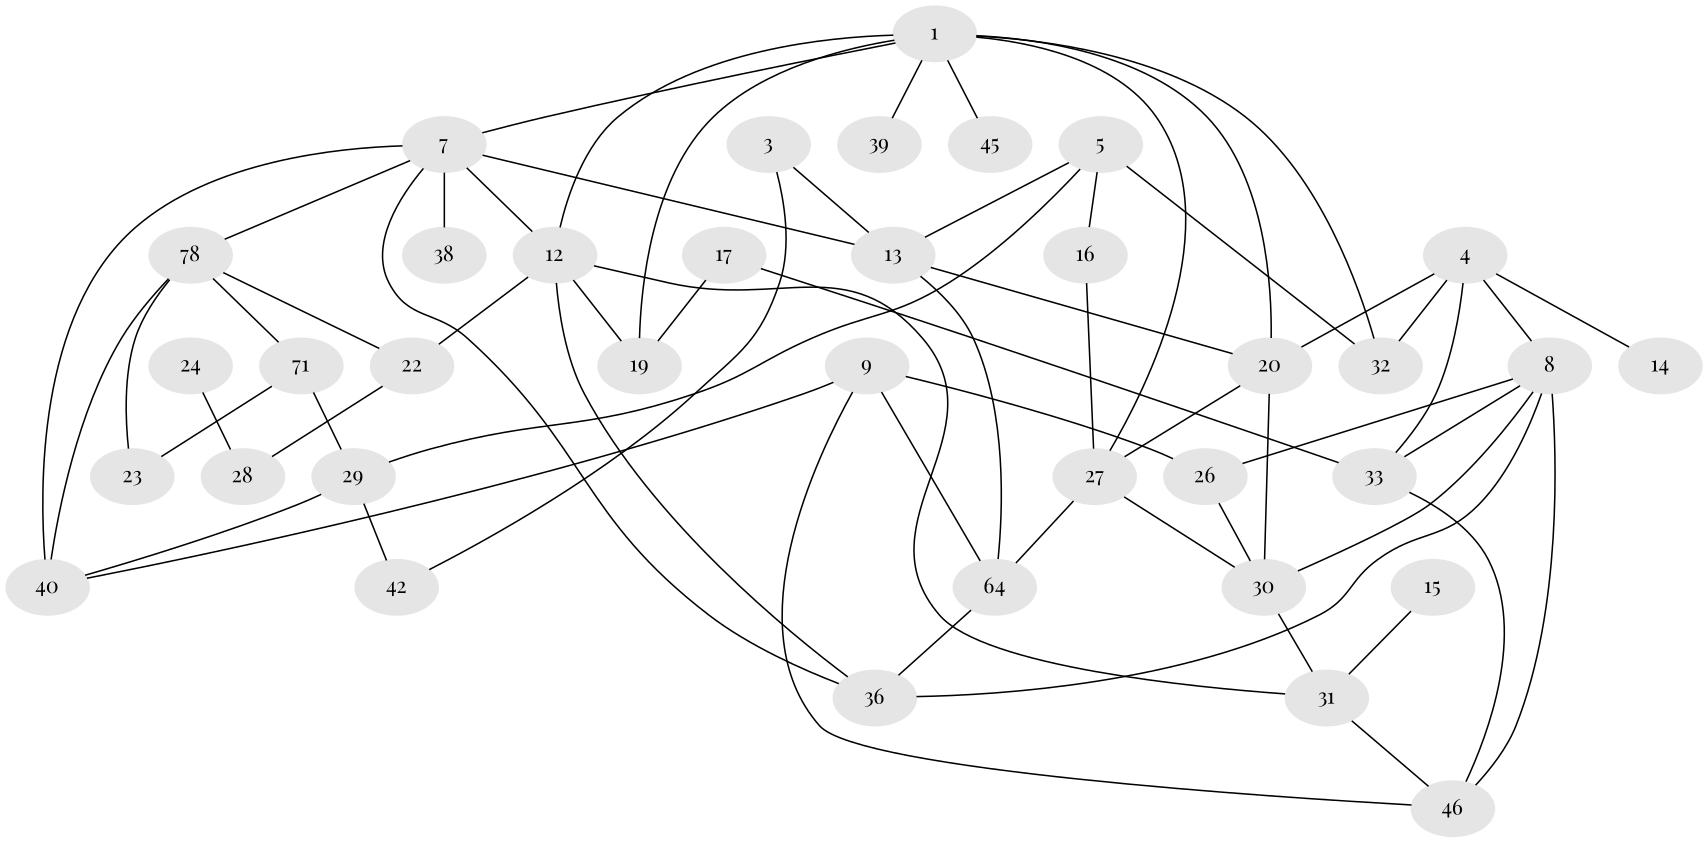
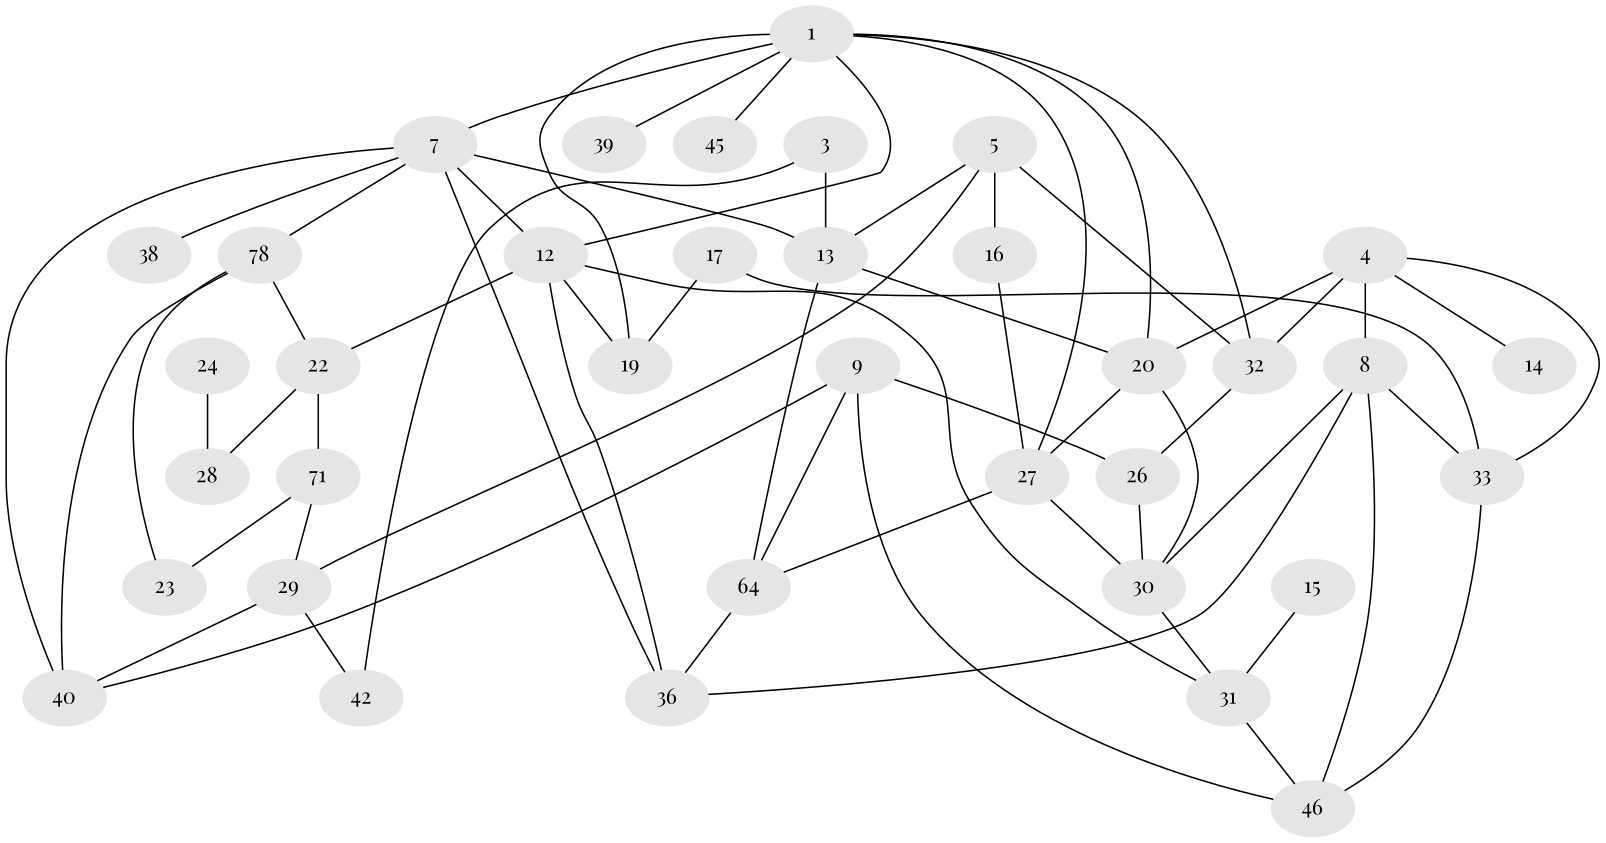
  graph {
    fontname="Playfair Display"
    node [color=gray90 fontname="Playfair Display" style=filled]
    edge [fontname="Playfair Display" weight=1.0]
    1
    7
    12
    19
    20
    27
    32
    39
    45
    13
    n11 [label=78]
    36
    38
    40
    22
    31
    30
    n18 [label=64]
    3
    42
    4
    8
    14
    33
    26
    46
    5
    16
    29
    n30 [label=71]
    23
    9
    28
    15
    17
    24
    1 -- 7
    1 -- 12
    1 -- 19
    1 -- 20
    1 -- 27
    1 -- 32
    1 -- 39
    1 -- 45
    7 -- 12
    7 -- 13
    7 -- n11
    7 -- 36
    7 -- 38
    7 -- 40
    12 -- 19
    12 -- 36
    12 -- 22
    12 -- 31
    20 -- 27
    20 -- 30
    27 -- 30
    27 -- n18
    13 -- 20
    13 -- n18
    n11 -- 40 [weight=2.0]
    n11 -- 22
-   n11 -- n30
+   22 -- n30
    n11 -- 23
    22 -- 28
    31 -- 46
    30 -- 31
    n18 -- 36
    3 -- 13
    3 -- 42
    4 -- 20 [weight=2.0]
    4 -- 32
    4 -- 8 [weight=2.0]
    4 -- 14
    4 -- 33
    8 -- 36
    8 -- 30
    8 -- 33
-   8 -- 26
+   32 -- 26
    8 -- 46
    33 -- 46
    26 -- 30
    5 -- 32 [weight=2.0]
    5 -- 13
    5 -- 16
    5 -- 29
    16 -- 27
    29 -- 40
    29 -- 42
    n30 -- 29
    n30 -- 23
    9 -- 40
    9 -- n18
    9 -- 26
    9 -- 46
    15 -- 31
    17 -- 19 [weight=2.0]
    17 -- 33
    24 -- 28
  }
